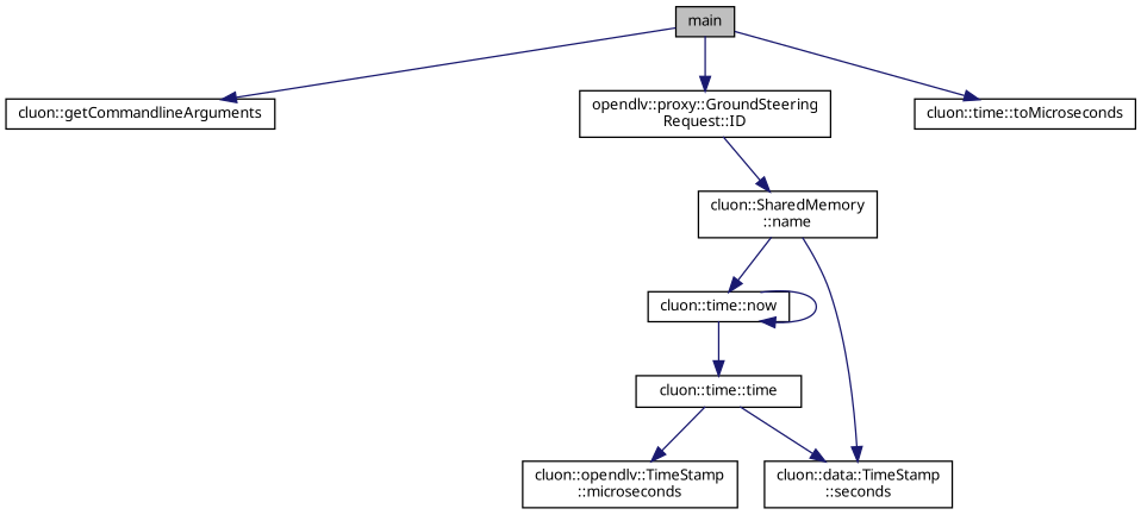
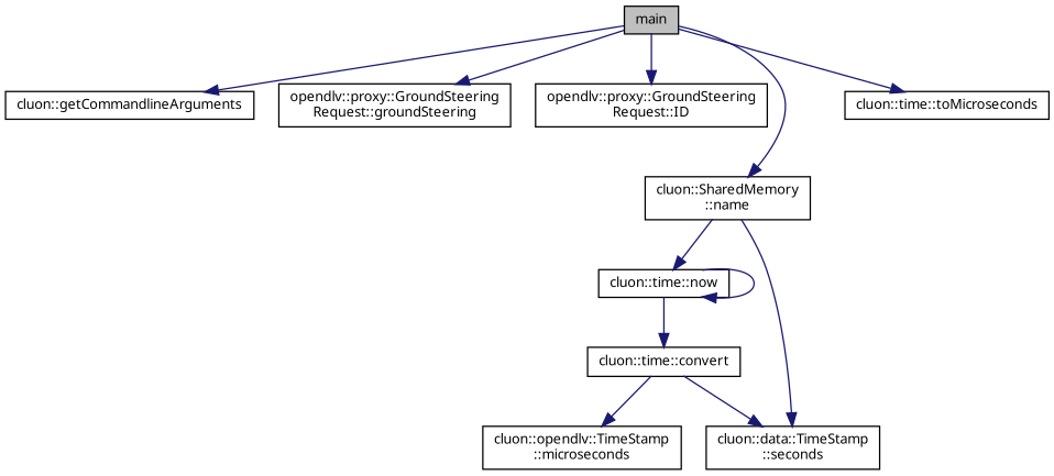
  digraph {
    fontname="Noto Sans"
    rankdir=TB
    node [color=black fillcolor=white fontname="Noto Sans" fontsize=10 shape=record style=filled]
    edge [color=midnightblue fontname="Noto Sans" fontsize=10 labelfontname=Helvetica labelfontsize=10 style=solid]
    n1 [fillcolor=grey75 fontcolor=black height=0.2 label=main width=0.4]
    n2 [height=0.2 label="cluon::getCommandlineArguments" width=0.4]
+   n3 [height=0.2 label="opendlv::proxy::GroundSteering\lRequest::groundSteering" width=0.4]
    n4 [height=0.2 label="opendlv::proxy::GroundSteering\lRequest::ID" width=0.4]
    n5 [height=0.2 label="cluon::SharedMemory\l::name" width=0.4]
    n6 [height=0.2 label="cluon::time::toMicroseconds" width=0.4]
    n7 [height=0.2 label="cluon::time::now" width=0.4]
    n8 [height=0.2 label="cluon::data::TimeStamp\l::seconds" width=0.4]
-   n9 [height=0.2 label="cluon::time::time" width=0.4]
+   n9 [height=0.2 label="cluon::time::convert" width=0.4]
    n10 [height=0.2 label="cluon::opendlv::TimeStamp\l::microseconds" width=0.4]
    n1 -> n2
+   n1 -> n3
    n1 -> n4
-   n4 -> n5
+   n1 -> n5
    n1 -> n6
    n5 -> n7
    n5 -> n8
    n7 -> n7
    n7 -> n9
    n9 -> n8
    n9 -> n10
  }
